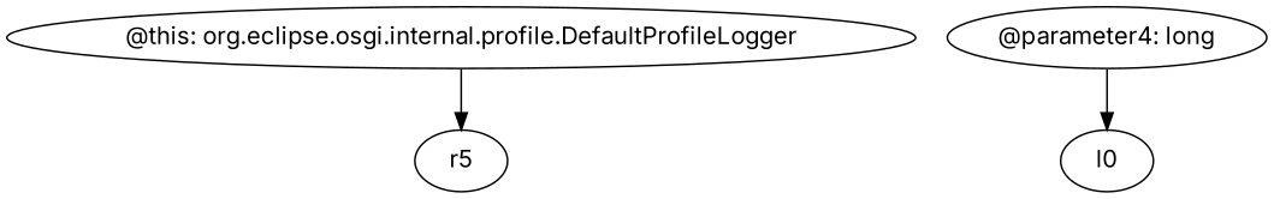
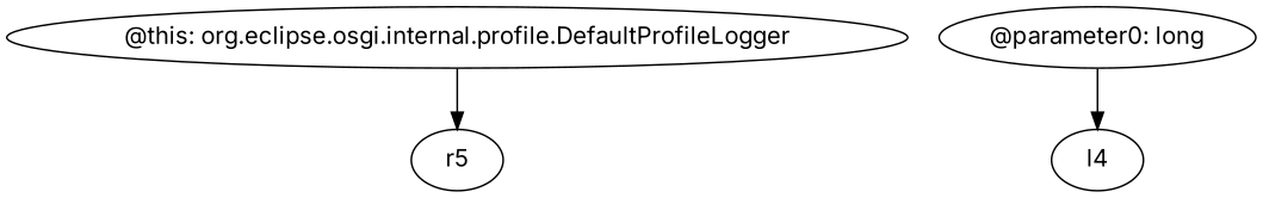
  digraph {
    fontname=Inter
    node [fontname=Inter]
    edge [fontname=Inter]
    n1 [label="@this: org.eclipse.osgi.internal.profile.DefaultProfileLogger"]
    n2 [label=r5]
-   n3 [label="@parameter4: long"]
-   n4 [label=l0]
+   n3 [label="@parameter0: long"]
+   n4 [label=l4]
    n1 -> n2
    n3 -> n4
  }
